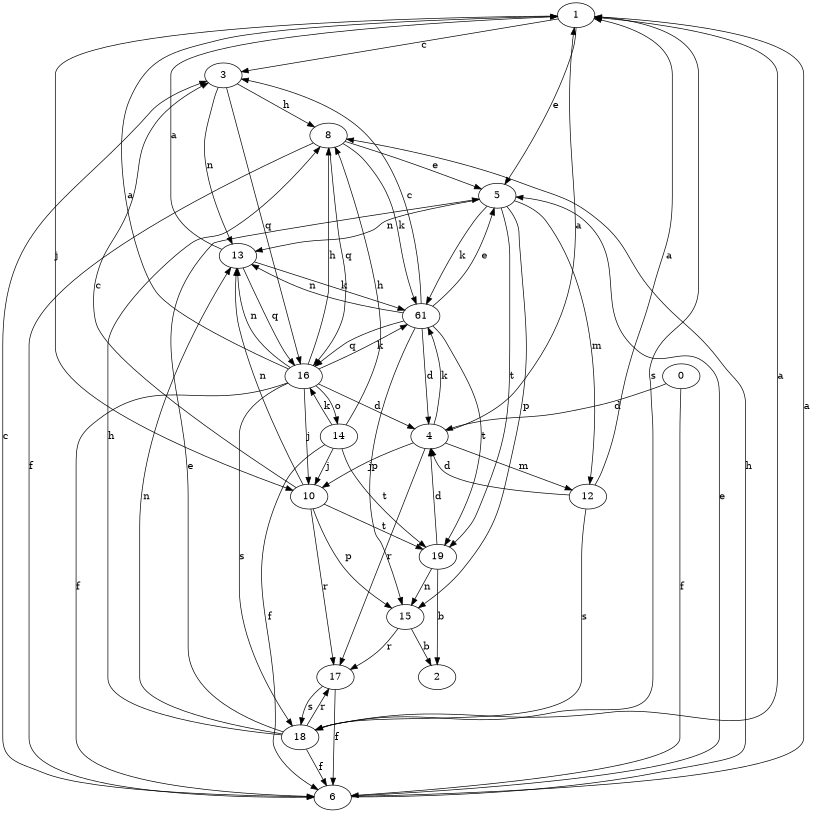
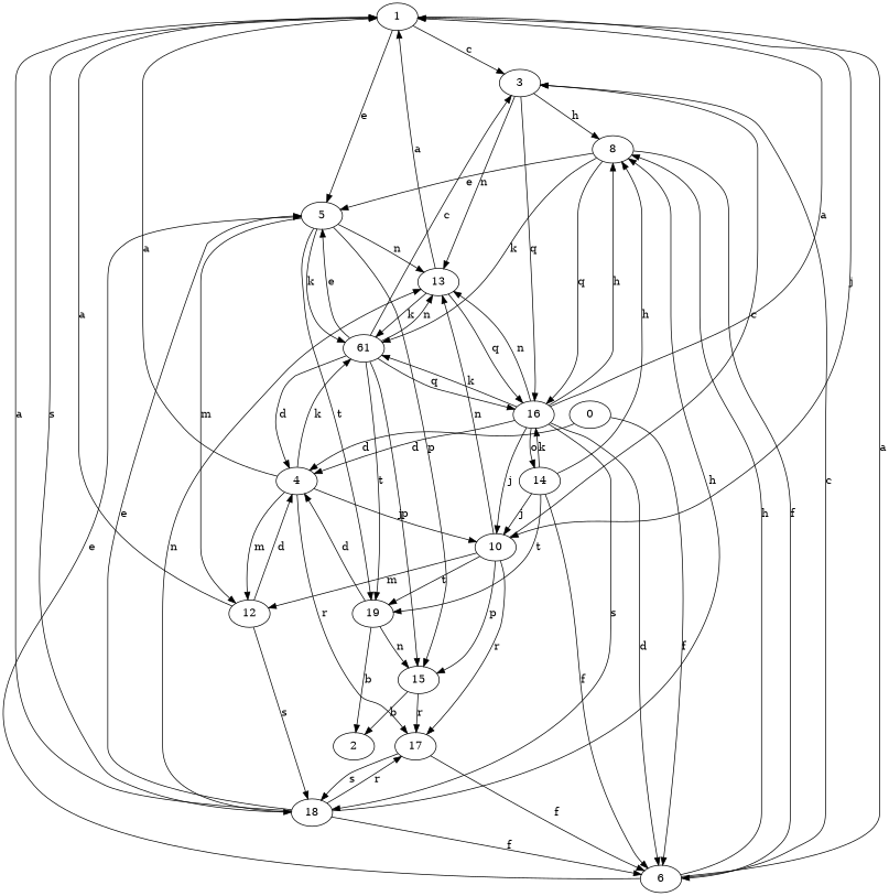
  strict digraph {
    1
    3
    5
    10
    18
    8
    13
    16
    19
    n10 [label=61]
    12
    15
    17
    6
    4
    14
    2
    0
    1 -> 3 [label=c]
    1 -> 5 [label=e]
    1 -> 10 [label=j]
    1 -> 18 [label=s]
    3 -> 8 [label=h]
    3 -> 13 [label=n]
    3 -> 16 [label=q]
    5 -> 13 [label=n]
    5 -> 19 [label=t]
    5 -> n10 [label=k]
    5 -> 12 [label=m]
    5 -> 15 [label=p]
    10 -> 3 [label=c]
    10 -> 13 [label=n]
    10 -> 19 [label=t]
+   10 -> 12 [label=m]
    10 -> 15 [label=p]
    10 -> 17 [label=r]
    18 -> 1 [label=a]
    18 -> 5 [label=e]
    18 -> 8 [label=h]
    18 -> 13 [label=n]
    18 -> 17 [label=r]
    18 -> 6 [label=f]
    8 -> 5 [label=e]
    8 -> 16 [label=q]
    8 -> n10 [label=k]
    8 -> 6 [label=f]
    13 -> 1 [label=a]
    13 -> 16 [label=q]
    13 -> n10 [label=k]
    16 -> 1 [label=a]
    16 -> 10 [label=j]
    16 -> 18 [label=s]
    16 -> 8 [label=h]
    16 -> 13 [label=n]
    16 -> n10 [label=k]
-   16 -> 6 [label=f]
+   16 -> 6 [label=d]
    16 -> 4 [label=d]
    16 -> 14 [label=o]
    19 -> 15 [label=n]
    19 -> 4 [label=d]
    19 -> 2 [label=b]
    n10 -> 3 [label=c]
    n10 -> 5 [label=e]
    n10 -> 13 [label=n]
    n10 -> 16 [label=q]
    n10 -> 19 [label=t]
    n10 -> 15 [label=p]
    n10 -> 4 [label=d]
    12 -> 1 [label=a]
    12 -> 18 [label=s]
    12 -> 4 [label=d]
    15 -> 17 [label=r]
    15 -> 2 [label=b]
    17 -> 18 [label=s]
    17 -> 6 [label=f]
    6 -> 1 [label=a]
    6 -> 3 [label=c]
    6 -> 5 [label=e]
    6 -> 8 [label=h]
    4 -> 1 [label=a]
    4 -> 10 [label=j]
    4 -> n10 [label=k]
    4 -> 12 [label=m]
    4 -> 17 [label=r]
    14 -> 10 [label=j]
    14 -> 8 [label=h]
    14 -> 16 [label=k]
    14 -> 19 [label=t]
    14 -> 6 [label=f]
    0 -> 6 [label=f]
    0 -> 4 [label=d]
  }
